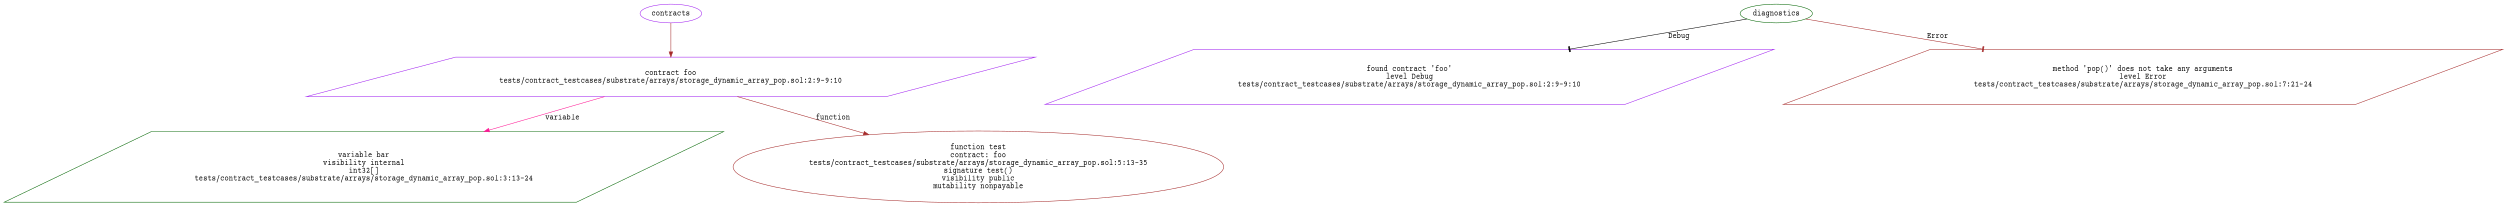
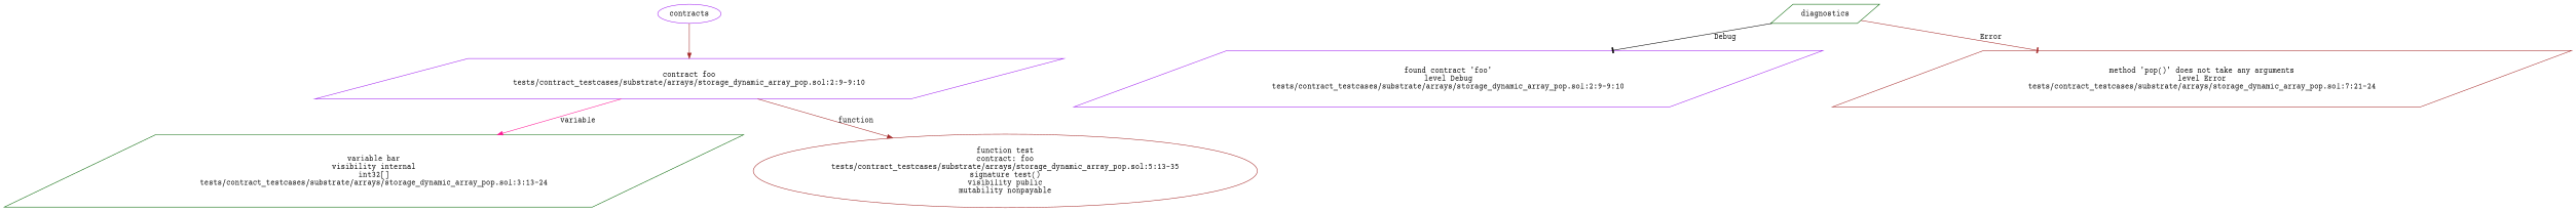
  strict digraph {
    fontname="Courier Prime"
    node [color=purple shape=parallelogram fontname="Courier Prime"]
    edge [color=brown arrowhead=normal fontname="Courier Prime"]
    n1 [label="contract foo\ntests/contract_testcases/substrate/arrays/storage_dynamic_array_pop.sol:2:9-9:10"]
    n2 [label="variable bar\nvisibility internal\nint32[]\ntests/contract_testcases/substrate/arrays/storage_dynamic_array_pop.sol:3:13-24" color=darkgreen]
    n3 [label="function test\ncontract: foo\ntests/contract_testcases/substrate/arrays/storage_dynamic_array_pop.sol:5:13-35\nsignature test()\nvisibility public\nmutability nonpayable" color=brown shape=ellipse]
    n4 [label="found contract 'foo'\nlevel Debug\ntests/contract_testcases/substrate/arrays/storage_dynamic_array_pop.sol:2:9-9:10"]
    n5 [label="method 'pop()' does not take any arguments\nlevel Error\ntests/contract_testcases/substrate/arrays/storage_dynamic_array_pop.sol:7:21-24" color=brown]
    contracts [shape=ellipse]
-   diagnostics [color=darkgreen shape=ellipse]
+   diagnostics [color=darkgreen]
    n1 -> n2 [label=variable color=deeppink]
    n1 -> n3 [label=function]
    contracts -> n1
    diagnostics -> n4 [label=Debug color=black arrowhead=tee]
    diagnostics -> n5 [label=Error arrowhead=tee]
  }
